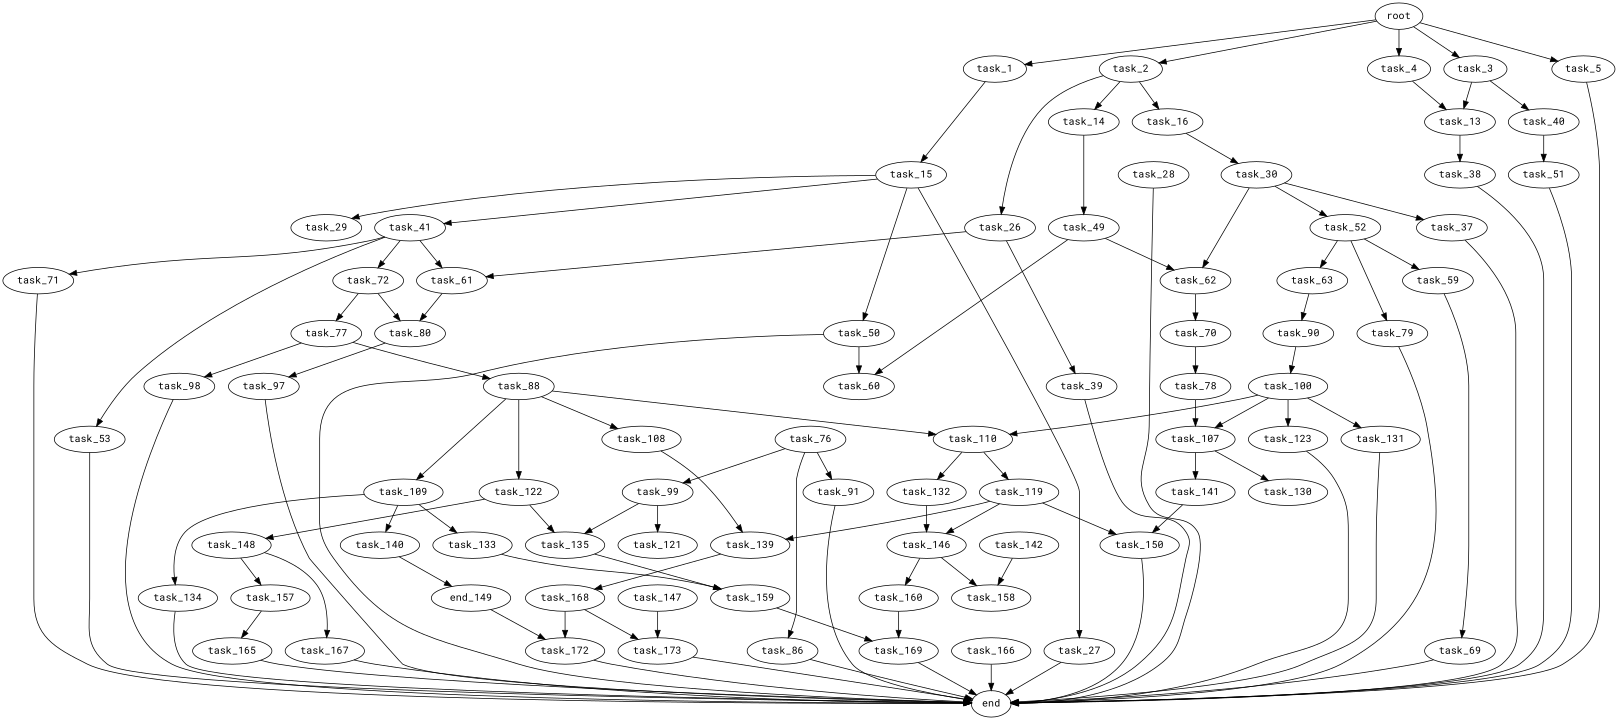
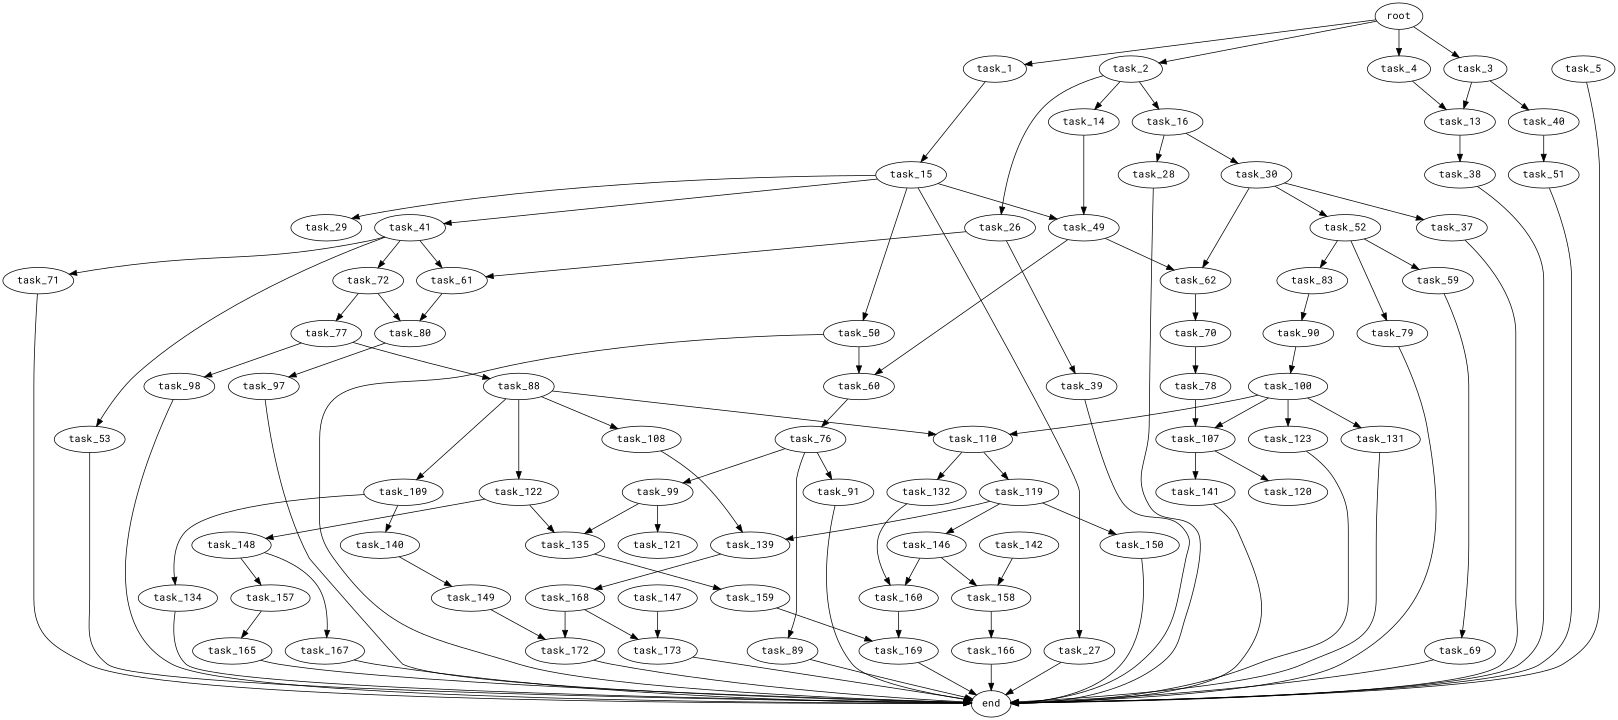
  digraph {
    fontname="Roboto Mono"
    node [fontname="Roboto Mono"]
    edge [fontname="Roboto Mono"]
    root
    task_1
    task_2
    task_3
    task_4
    task_5
    task_15
    task_14
    task_16
    task_26
    task_13
    task_40
    end
    task_49
    task_27
    task_29
    task_41
    task_50
    task_28
    task_30
    task_39
    task_61
    task_38
    task_51
    task_60
    task_62
    task_53
    task_71
    task_72
    task_37
    task_52
    task_80
    task_76
    task_59
-   task_63
+   task_63 [label=task_83]
    task_79
    task_70
    task_77
    task_69
    task_90
-   task_89 [label=task_86]
+   task_89
    task_91
    task_99
    task_97
    task_78
    task_100
    task_107
    task_88
    task_98
    task_121
    task_135
    task_108
    task_109
    task_110
    task_122
-   task_120 [label=task_130]
+   task_120
    task_141
    task_139
-   task_133
    task_134
    task_140
    task_119
    task_132
    task_148
    task_123
    task_131
    task_159
    task_168
-   task_149 [label=end_149]
+   task_149
    task_146
    task_150
    task_158
    task_160
    task_142
    task_147
    task_173
    task_157
    task_167
    task_169
    task_172
    task_166
    task_165
    root -> task_1
    root -> task_2
    root -> task_3
    root -> task_4
-   root -> task_5
    task_1 -> task_15
    task_2 -> task_14
    task_2 -> task_16
    task_2 -> task_26
    task_3 -> task_13
    task_3 -> task_40
    task_4 -> task_13
    task_5 -> end
+   task_15 -> task_49
    task_15 -> task_27
    task_15 -> task_29
    task_15 -> task_41
    task_15 -> task_50
    task_14 -> task_49
+   task_16 -> task_28
    task_16 -> task_30
    task_26 -> task_39
    task_26 -> task_61
    task_13 -> task_38
    task_40 -> task_51
    task_49 -> task_60
    task_49 -> task_62
    task_27 -> end
    task_41 -> task_61
    task_41 -> task_53
    task_41 -> task_71
    task_41 -> task_72
    task_50 -> end
    task_50 -> task_60
    task_28 -> end
    task_30 -> task_62
    task_30 -> task_37
    task_30 -> task_52
    task_39 -> end
    task_61 -> task_80
    task_38 -> end
    task_51 -> end
+   task_60 -> task_76
    task_62 -> task_70
    task_53 -> end
    task_71 -> end
    task_72 -> task_80
    task_72 -> task_77
    task_37 -> end
    task_52 -> task_59
    task_52 -> task_63
    task_52 -> task_79
    task_80 -> task_97
    task_76 -> task_89
    task_76 -> task_91
    task_76 -> task_99
    task_59 -> task_69
    task_63 -> task_90
    task_79 -> end
    task_70 -> task_78
    task_77 -> task_88
    task_77 -> task_98
    task_69 -> end
    task_90 -> task_100
    task_89 -> end
    task_91 -> end
    task_99 -> task_121
    task_99 -> task_135
    task_97 -> end
    task_78 -> task_107
    task_100 -> task_107
    task_100 -> task_110
    task_100 -> task_123
    task_100 -> task_131
    task_107 -> task_120
    task_107 -> task_141
    task_88 -> task_108
    task_88 -> task_109
    task_88 -> task_110
    task_88 -> task_122
    task_98 -> end
    task_135 -> task_159
    task_108 -> task_139
-   task_109 -> task_133
    task_109 -> task_134
    task_109 -> task_140
    task_110 -> task_119
    task_110 -> task_132
    task_122 -> task_135
    task_122 -> task_148
-   task_141 -> task_150
+   task_141 -> end
    task_139 -> task_168
-   task_133 -> task_159
    task_134 -> end
    task_140 -> task_149
    task_119 -> task_139
    task_119 -> task_146
    task_119 -> task_150
-   task_132 -> task_146
+   task_132 -> task_160
    task_148 -> task_157
    task_148 -> task_167
    task_123 -> end
    task_131 -> end
    task_159 -> task_169
    task_168 -> task_173
    task_168 -> task_172
    task_149 -> task_172
    task_146 -> task_158
    task_146 -> task_160
    task_150 -> end
+   task_158 -> task_166
    task_160 -> task_169
    task_142 -> task_158
    task_147 -> task_173
    task_173 -> end
    task_157 -> task_165
    task_167 -> end
    task_169 -> end
    task_172 -> end
    task_166 -> end
    task_165 -> end
  }
